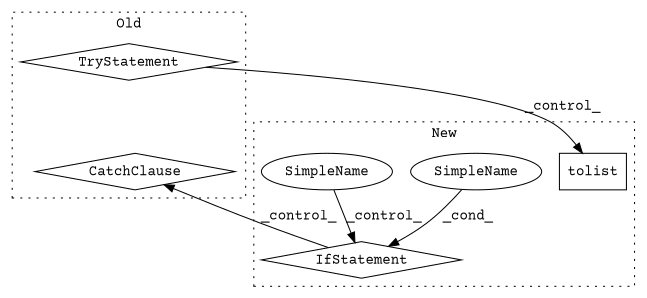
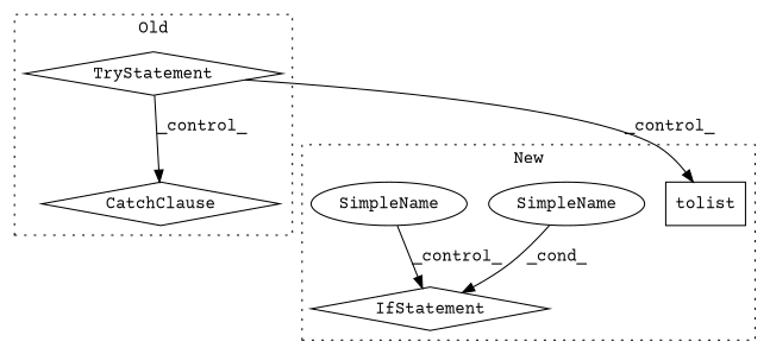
  digraph {
    fontname="Courier Prime"
    node [a=42 fontname="Courier Prime" shape=diamond]
    edge [fontname="Courier Prime"]
    n1 [a=12 l="11,2" label=CatchClause s="9012,9049"]
    n2 [a=54 l=4 label=TryStatement s=8883]
    n3 [a=32 l=8 label=tolist s=9148 shape=box]
    n4 [a=25 l=110 label=IfStatement s=9220]
    n5 [l=5 label=SimpleName s=9325 shape=ellipse]
    n6 [label=SimpleName shape=ellipse]
    subgraph cluster_1 {
      label=Old
      style=dotted
      n1
      n2
    }
    subgraph cluster_2 {
      label=New
      style=dotted
      n3
      n4
      n5
      n6
    }
-   n4 -> n1 [label=_control_]
+   n2 -> n1 [label=_control_]
    n2 -> n3 [label=_control_]
    n5 -> n4 [label=_cond_]
    n6 -> n4 [label=_control_]
  }
